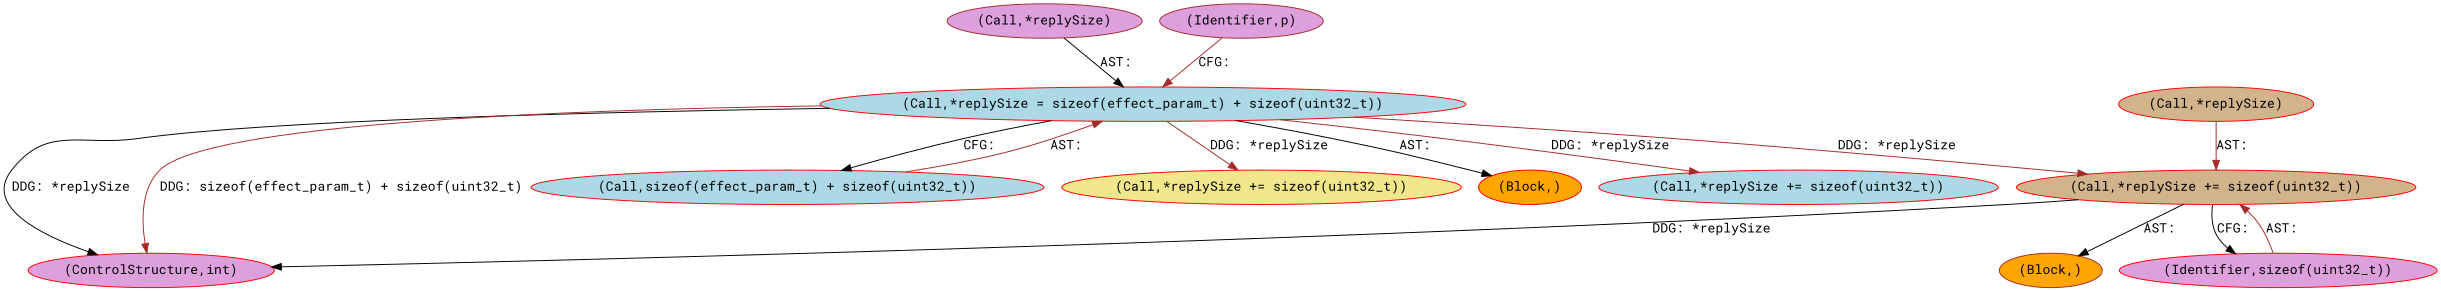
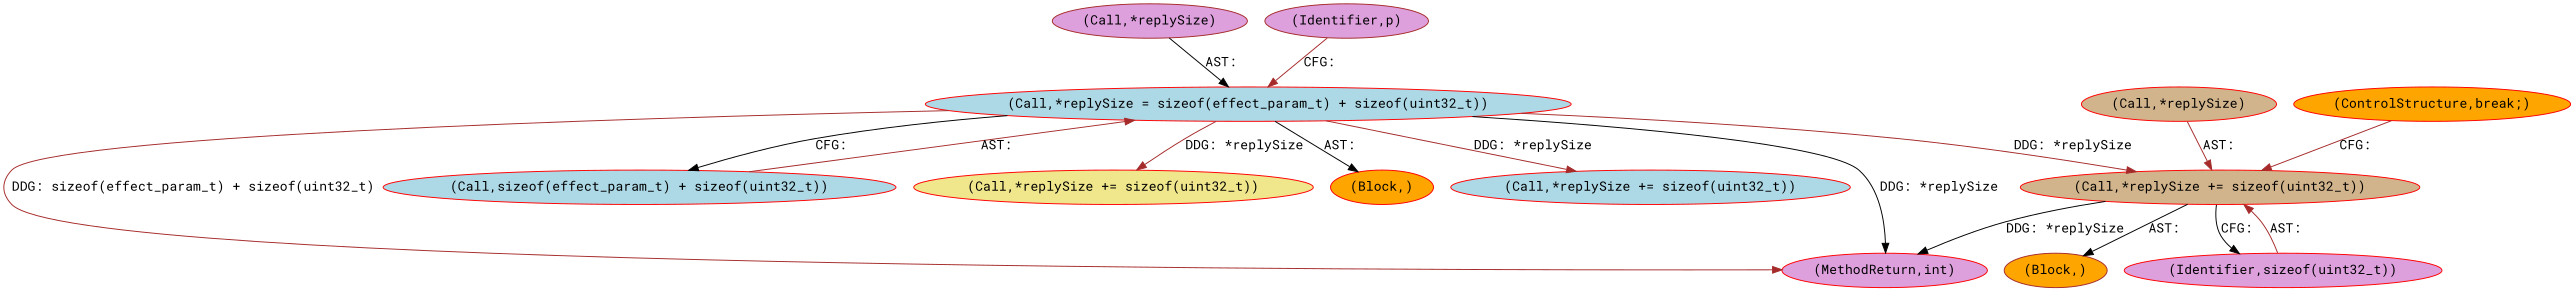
  digraph {
    fontname="Roboto Mono"
    node [color=red fillcolor=plum fontname="Roboto Mono" style=filled]
    edge [color=brown fontname="Roboto Mono"]
    n1 [fillcolor=tan label="(Call,*replySize += sizeof(uint32_t))"]
    n2 [label="(Identifier,sizeof(uint32_t))"]
-   n3 [label="(ControlStructure,int)"]
+   n3 [label="(MethodReturn,int)"]
    n4 [color=brown fillcolor=orange label="(Block,)"]
    n5 [fillcolor=lightblue label="(Call,*replySize = sizeof(effect_param_t) + sizeof(uint32_t))"]
    n6 [fillcolor=lightblue label="(Call,sizeof(effect_param_t) + sizeof(uint32_t))"]
    n7 [fillcolor=khaki label="(Call,*replySize += sizeof(uint32_t))"]
    n8 [fillcolor=orange label="(Block,)"]
    n9 [fillcolor=lightblue label="(Call,*replySize += sizeof(uint32_t))"]
    n10 [fillcolor=tan label="(Call,*replySize)"]
    n11 [color=brown label="(Call,*replySize)"]
    n12 [color=brown label="(Identifier,p)"]
+   n13 [fillcolor=orange label="(ControlStructure,break;)"]
    n1 -> n2 [color=black label="CFG: "]
    n1 -> n3 [color=black label="DDG: *replySize"]
    n1 -> n4 [color=black label="AST: "]
    n2 -> n1 [label="AST: "]
    n5 -> n1 [label="DDG: *replySize"]
    n5 -> n3 [color=black label="DDG: *replySize"]
    n5 -> n3 [label="DDG: sizeof(effect_param_t) + sizeof(uint32_t)"]
    n5 -> n6 [color=black label="CFG: "]
    n5 -> n7 [label="DDG: *replySize"]
    n5 -> n8 [color=black label="AST: "]
    n5 -> n9 [label="DDG: *replySize"]
    n6 -> n5 [label="AST: "]
    n10 -> n1 [label="AST: "]
    n11 -> n5 [color=black label="AST: "]
    n12 -> n5 [label="CFG: "]
+   n13 -> n1 [label="CFG: "]
  }
